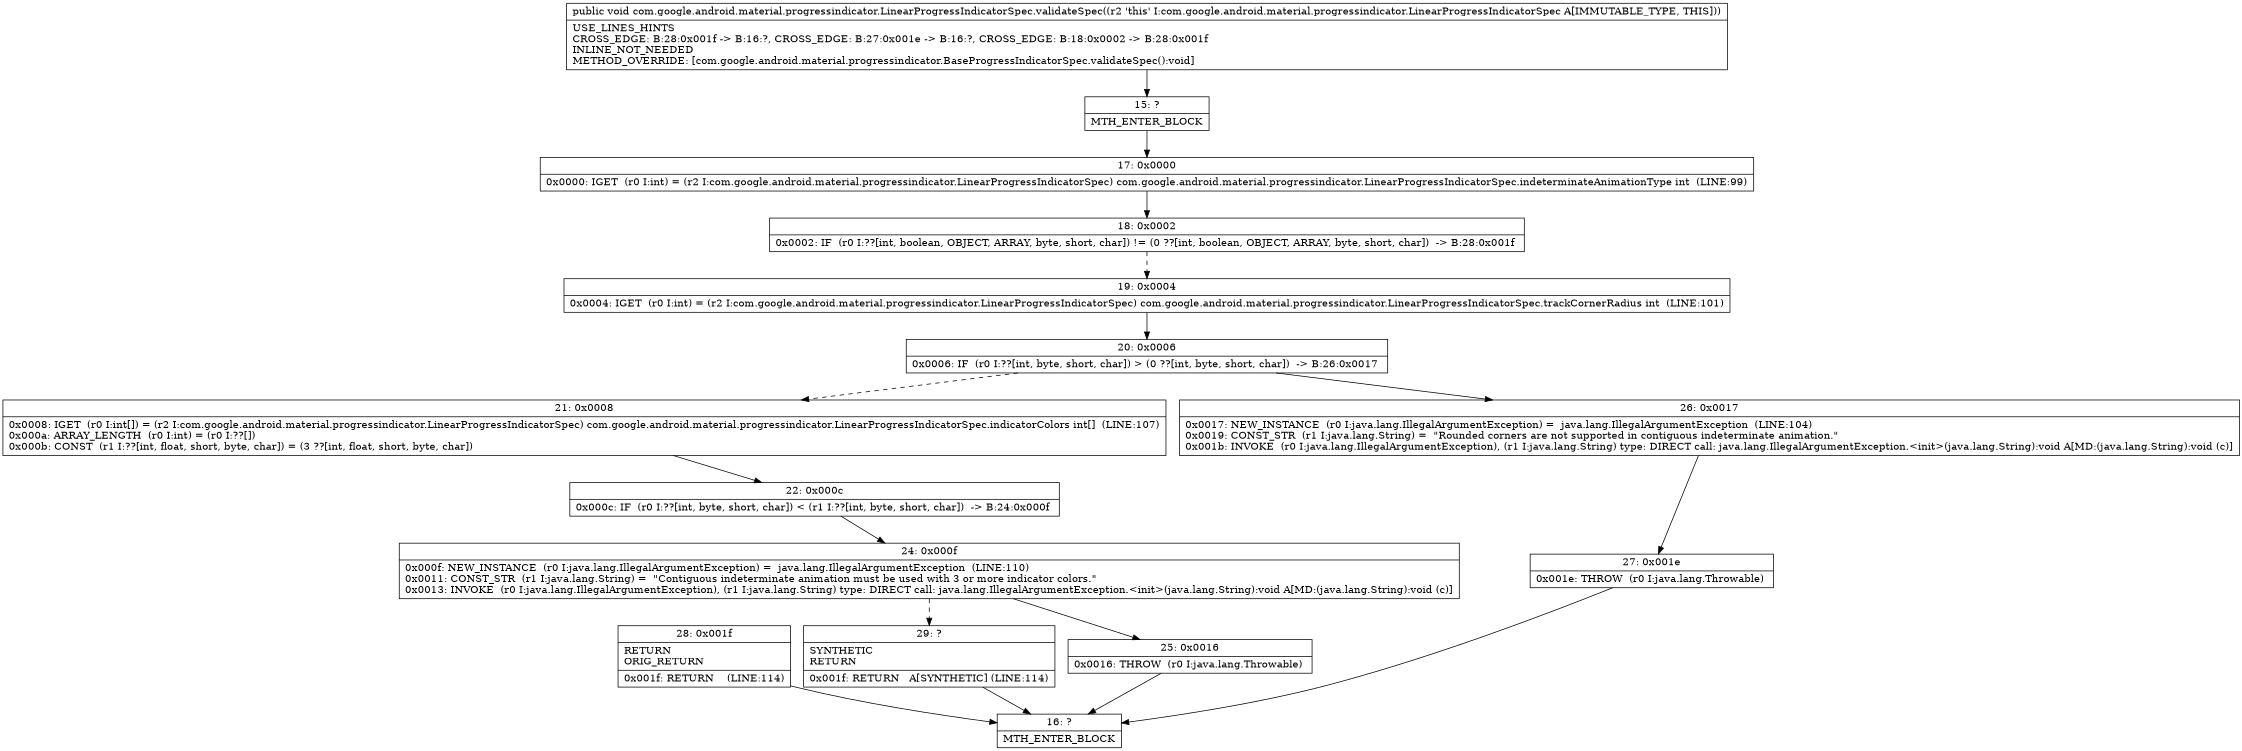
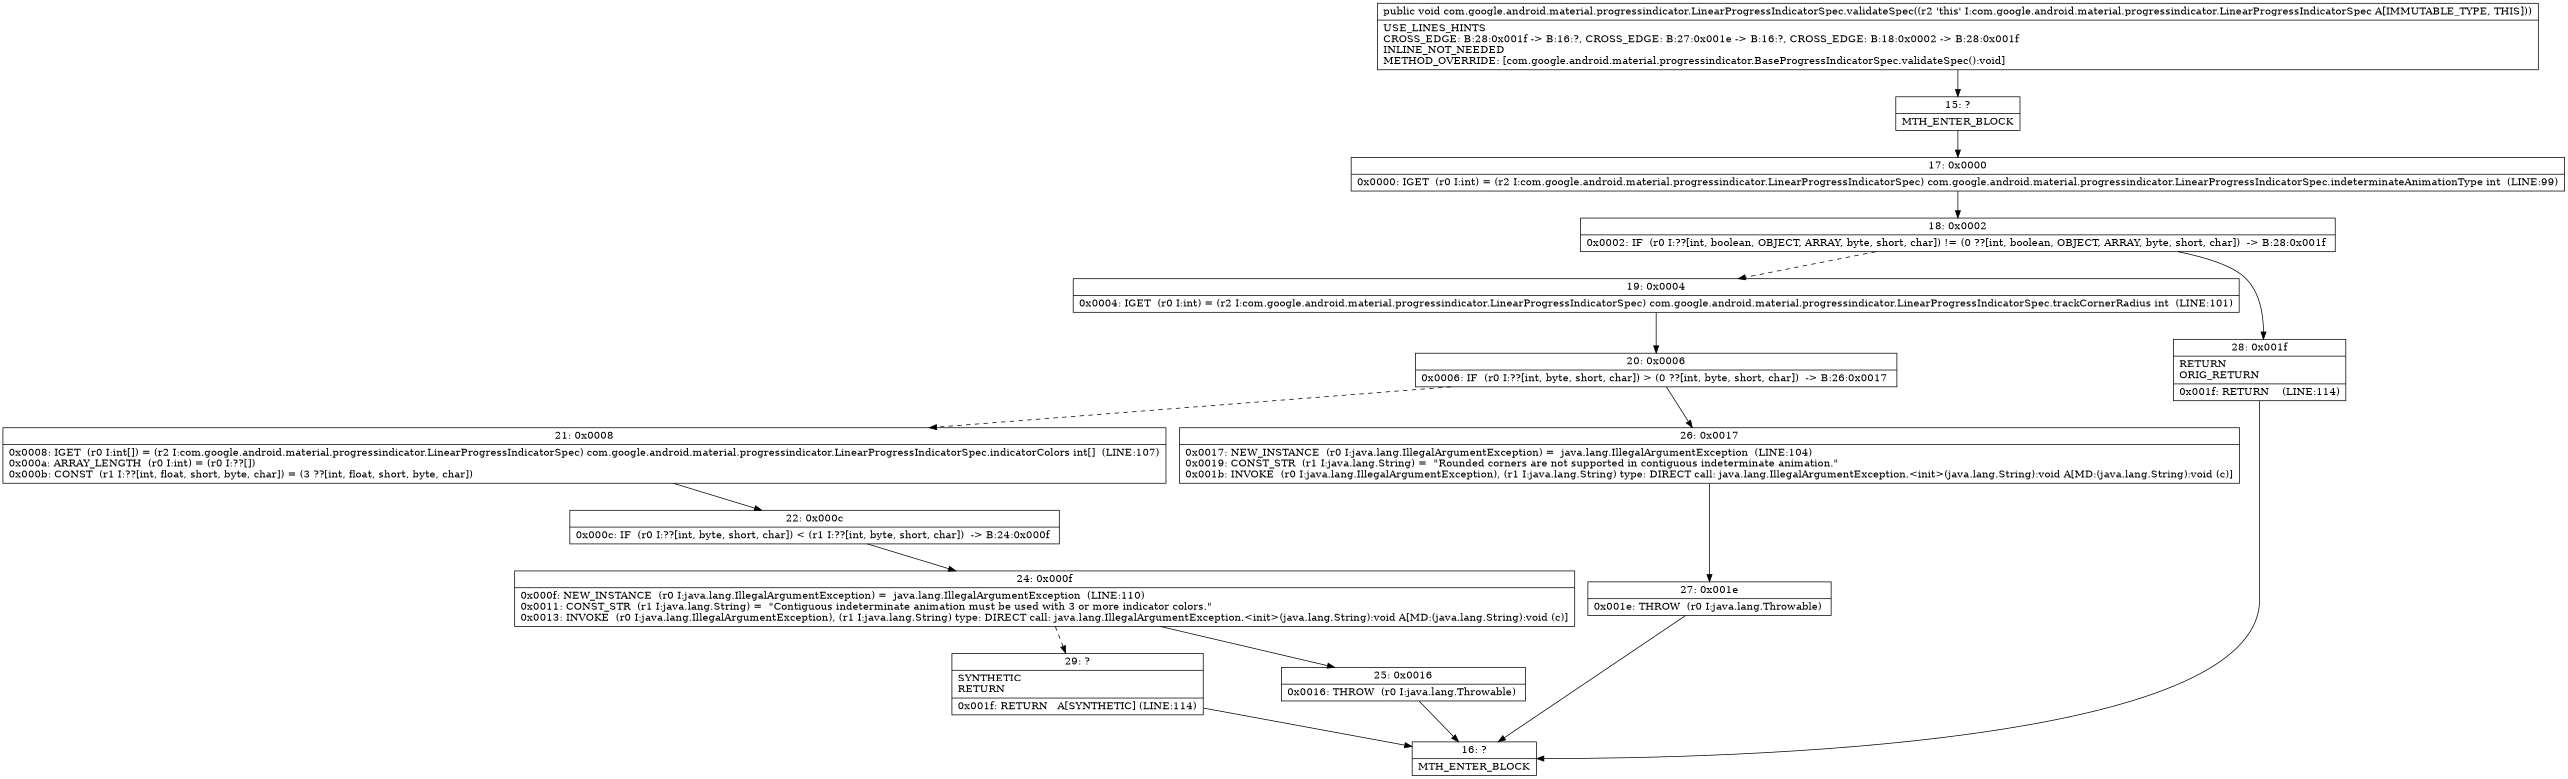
  digraph {
    node [shape=record]
    n1 [label="{15\:\ ?|MTH_ENTER_BLOCK\l}"]
    n2 [label="{17\:\ 0x0000|0x0000: IGET  (r0 I:int) = (r2 I:com.google.android.material.progressindicator.LinearProgressIndicatorSpec) com.google.android.material.progressindicator.LinearProgressIndicatorSpec.indeterminateAnimationType int  (LINE:99)\l}"]
    n3 [label="{18\:\ 0x0002|0x0002: IF  (r0 I:??[int, boolean, OBJECT, ARRAY, byte, short, char]) != (0 ??[int, boolean, OBJECT, ARRAY, byte, short, char])  \-\> B:28:0x001f \l}"]
    n4 [label="{19\:\ 0x0004|0x0004: IGET  (r0 I:int) = (r2 I:com.google.android.material.progressindicator.LinearProgressIndicatorSpec) com.google.android.material.progressindicator.LinearProgressIndicatorSpec.trackCornerRadius int  (LINE:101)\l}"]
    n5 [label="{28\:\ 0x001f|RETURN\lORIG_RETURN\l|0x001f: RETURN    (LINE:114)\l}"]
    n6 [label="{20\:\ 0x0006|0x0006: IF  (r0 I:??[int, byte, short, char]) \> (0 ??[int, byte, short, char])  \-\> B:26:0x0017 \l}"]
    n7 [label="{16\:\ ?|MTH_ENTER_BLOCK\l}"]
    n8 [label="{21\:\ 0x0008|0x0008: IGET  (r0 I:int[]) = (r2 I:com.google.android.material.progressindicator.LinearProgressIndicatorSpec) com.google.android.material.progressindicator.LinearProgressIndicatorSpec.indicatorColors int[]  (LINE:107)\l0x000a: ARRAY_LENGTH  (r0 I:int) = (r0 I:??[]) \l0x000b: CONST  (r1 I:??[int, float, short, byte, char]) = (3 ??[int, float, short, byte, char]) \l}"]
    n9 [label="{26\:\ 0x0017|0x0017: NEW_INSTANCE  (r0 I:java.lang.IllegalArgumentException) =  java.lang.IllegalArgumentException  (LINE:104)\l0x0019: CONST_STR  (r1 I:java.lang.String) =  \"Rounded corners are not supported in contiguous indeterminate animation.\" \l0x001b: INVOKE  (r0 I:java.lang.IllegalArgumentException), (r1 I:java.lang.String) type: DIRECT call: java.lang.IllegalArgumentException.\<init\>(java.lang.String):void A[MD:(java.lang.String):void (c)]\l}"]
    n10 [label="{22\:\ 0x000c|0x000c: IF  (r0 I:??[int, byte, short, char]) \< (r1 I:??[int, byte, short, char])  \-\> B:24:0x000f \l}"]
    n11 [label="{27\:\ 0x001e|0x001e: THROW  (r0 I:java.lang.Throwable) \l}"]
    n12 [label="{24\:\ 0x000f|0x000f: NEW_INSTANCE  (r0 I:java.lang.IllegalArgumentException) =  java.lang.IllegalArgumentException  (LINE:110)\l0x0011: CONST_STR  (r1 I:java.lang.String) =  \"Contiguous indeterminate animation must be used with 3 or more indicator colors.\" \l0x0013: INVOKE  (r0 I:java.lang.IllegalArgumentException), (r1 I:java.lang.String) type: DIRECT call: java.lang.IllegalArgumentException.\<init\>(java.lang.String):void A[MD:(java.lang.String):void (c)]\l}"]
    n13 [label="{29\:\ ?|SYNTHETIC\lRETURN\l|0x001f: RETURN   A[SYNTHETIC] (LINE:114)\l}"]
    n14 [label="{25\:\ 0x0016|0x0016: THROW  (r0 I:java.lang.Throwable) \l}"]
    n15 [label="{public void com.google.android.material.progressindicator.LinearProgressIndicatorSpec.validateSpec((r2 'this' I:com.google.android.material.progressindicator.LinearProgressIndicatorSpec A[IMMUTABLE_TYPE, THIS]))  | USE_LINES_HINTS\lCROSS_EDGE: B:28:0x001f \-\> B:16:?, CROSS_EDGE: B:27:0x001e \-\> B:16:?, CROSS_EDGE: B:18:0x0002 \-\> B:28:0x001f\lINLINE_NOT_NEEDED\lMETHOD_OVERRIDE: [com.google.android.material.progressindicator.BaseProgressIndicatorSpec.validateSpec():void]\l}"]
    n1 -> n2
    n2 -> n3
    n3 -> n4 [style=dashed]
+   n3 -> n5
    n4 -> n6
    n5 -> n7
    n6 -> n8 [style=dashed]
    n6 -> n9
    n8 -> n10
    n9 -> n11
    n10 -> n12
    n11 -> n7
    n12 -> n13 [style=dashed]
    n12 -> n14
    n13 -> n7
    n14 -> n7
    n15 -> n1
  }
